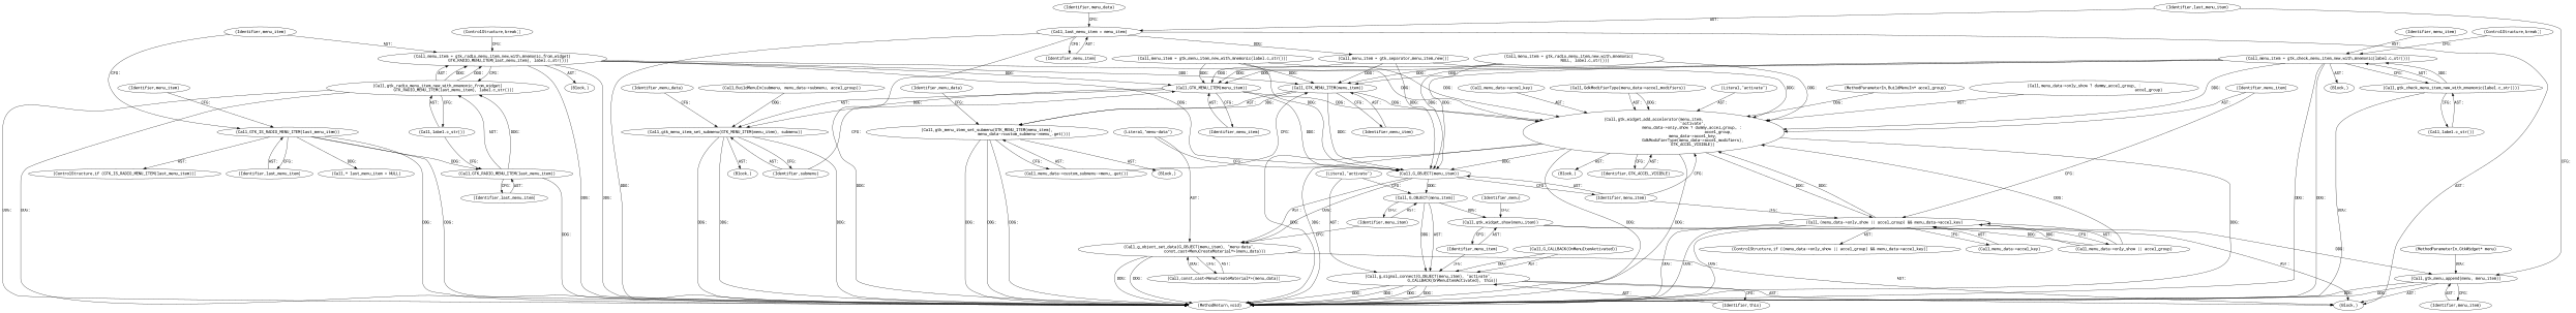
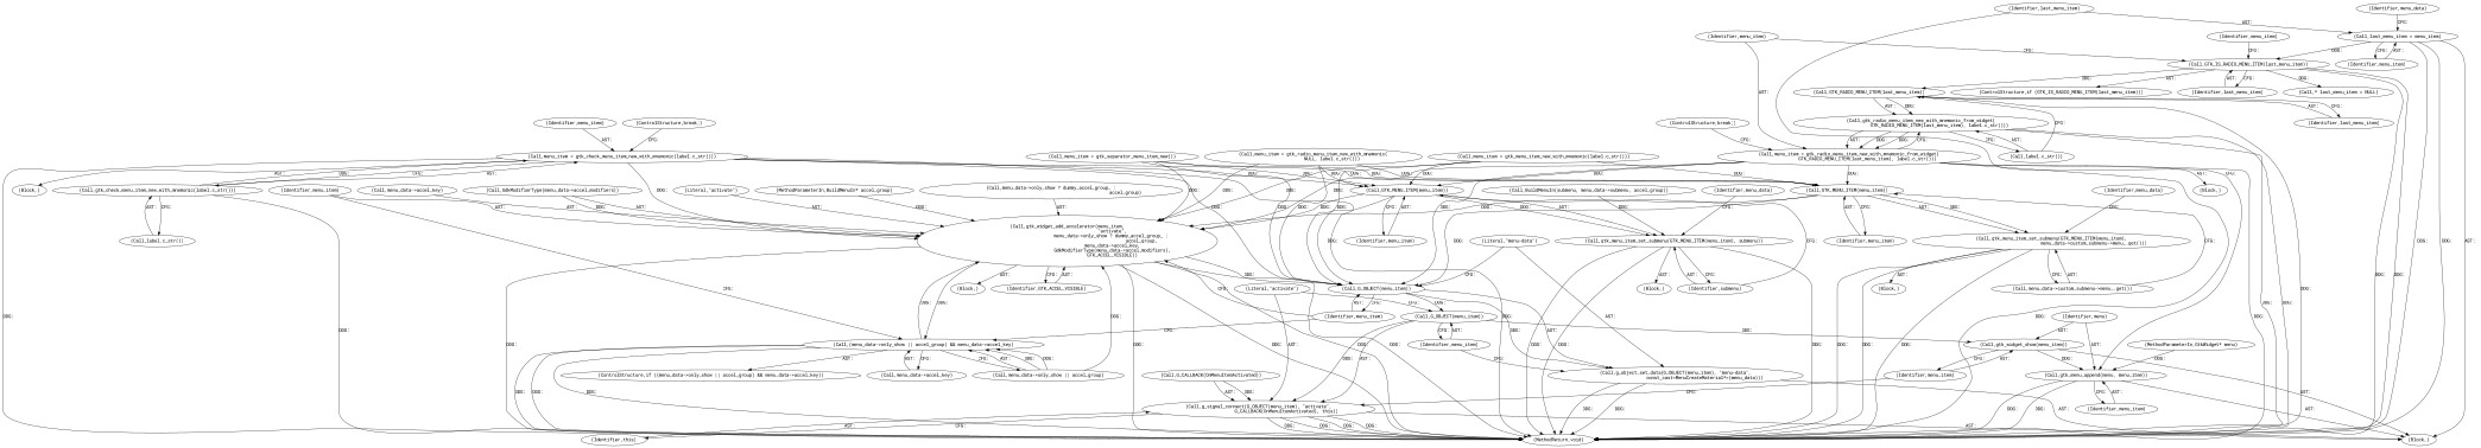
  digraph {
    fontname="Roboto Mono"
    node [fontname="Roboto Mono"]
    edge [fontname="Roboto Mono"]
    n1 [label="(Call,menu_item = gtk_check_menu_item_new_with_mnemonic(label.c_str()))"]
    n2 [label="(Call,gtk_check_menu_item_new_with_mnemonic(label.c_str()))"]
    n3 [label="(Call,GTK_MENU_ITEM(menu_item))"]
    n4 [label="(Call,gtk_widget_add_accelerator(menu_item,\n                                  \"activate\",\n                                 menu_data->only_show ? dummy_accel_group_ :\n                                                        accel_group,\n                                  menu_data->accel_key,\n                                  GdkModifierType(menu_data->accel_modifiers),\n                                  GTK_ACCEL_VISIBLE))"]
    n5 [label="(Call,G_OBJECT(menu_item))"]
    n6 [label="(Call,GTK_MENU_ITEM(menu_item))"]
    n7 [label="(MethodReturn,void)"]
    n8 [label="(Block,)"]
    n9 [label="(Call,label.c_str())"]
    n10 [label="(Call,gtk_menu_item_set_submenu(GTK_MENU_ITEM(menu_item), submenu))"]
    n11 [label="(Identifier,menu_item)"]
    n12 [label="(Call,(menu_data->only_show || accel_group) && menu_data->accel_key)"]
    n13 [label="(Block,)"]
    n14 [label="(Identifier,GTK_ACCEL_VISIBLE)"]
    n15 [label="(Call,g_object_set_data(G_OBJECT(menu_item), \"menu-data\",\n                      const_cast<MenuCreateMaterial*>(menu_data)))"]
    n16 [label="(Call,G_OBJECT(menu_item))"]
    n17 [label="(Identifier,menu_item)"]
    n18 [label="(Call,gtk_menu_item_set_submenu(GTK_MENU_ITEM(menu_item),\n                                menu_data->custom_submenu->menu_.get()))"]
    n19 [label="(Identifier,menu_item)"]
    n20 [label="(Block,)"]
    n21 [label="(Identifier,submenu)"]
    n22 [label="(ControlStructure,if ((menu_data->only_show || accel_group) && menu_data->accel_key))"]
    n23 [label="(Call,menu_data->accel_key)"]
    n24 [label="(Call,menu_data->only_show || accel_group)"]
-   n25 [label="(Call,const_cast<MenuCreateMaterial*>(menu_data))"]
    n26 [label="(Block,)"]
    n27 [label="(Call,g_signal_connect(G_OBJECT(menu_item), \"activate\",\n                     G_CALLBACK(OnMenuItemActivated), this))"]
    n28 [label="(Call,gtk_widget_show(menu_item))"]
    n29 [label="(Identifier,menu_item)"]
    n30 [label="(Identifier,this)"]
    n31 [label="(Call,gtk_menu_append(menu, menu_item))"]
    n32 [label="(Identifier,menu_item)"]
    n33 [label="(Identifier,menu_item)"]
    n34 [label="(Call,last_menu_item = menu_item)"]
    n35 [label="(Call,GTK_IS_RADIO_MENU_ITEM(last_menu_item))"]
    n36 [label="(Identifier,menu_item)"]
    n37 [label="(Call,GTK_RADIO_MENU_ITEM(last_menu_item))"]
    n38 [label="(ControlStructure,if (GTK_IS_RADIO_MENU_ITEM(last_menu_item)))"]
    n39 [label="(Identifier,last_menu_item)"]
    n40 [label="(Call,* last_menu_item = NULL)"]
    n41 [label="(Call,gtk_radio_menu_item_new_with_mnemonic_from_widget(\n              GTK_RADIO_MENU_ITEM(last_menu_item), label.c_str()))"]
    n42 [label="(Identifier,last_menu_item)"]
    n43 [label="(Call,menu_item = gtk_radio_menu_item_new_with_mnemonic_from_widget(\n              GTK_RADIO_MENU_ITEM(last_menu_item), label.c_str()))"]
    n44 [label="(Call,label.c_str())"]
    n45 [label="(Block,)"]
    n46 [label="(Call,menu_data->custom_submenu->menu_.get())"]
    n47 [label="(Block,)"]
    n48 [label="(Call,menu_item = gtk_menu_item_new_with_mnemonic(label.c_str()))"]
    n49 [label="(Call,menu_item = gtk_radio_menu_item_new_with_mnemonic(\n              NULL, label.c_str()))"]
    n50 [label="(Call,BuildMenuIn(submenu, menu_data->submenu, accel_group))"]
    n51 [label="(Identifier,last_menu_item)"]
    n52 [label="(Identifier,menu)"]
    n53 [label="(Identifier,menu_data)"]
    n54 [label="(Identifier,menu_item)"]
    n55 [label="(Identifier,menu_data)"]
    n56 [label="(MethodParameterIn,BuildMenuIn* accel_group)"]
    n57 [label="(Identifier,menu_data)"]
    n58 [label="(Call,menu_data->only_show ? dummy_accel_group_ :\n                                                        accel_group)"]
    n59 [label="(Call,G_CALLBACK(OnMenuItemActivated))"]
    n60 [label="(Identifier,menu_item)"]
    n61 [label="(Literal,\"menu-data\")"]
    n62 [label="(ControlStructure,break;)"]
    n63 [label="(Literal,\"activate\")"]
    n64 [label="(Identifier,menu_item)"]
    n65 [label="(Call,menu_data->accel_key)"]
    n66 [label="(Call,GdkModifierType(menu_data->accel_modifiers))"]
    n67 [label="(MethodParameterIn,GtkWidget* menu)"]
    n68 [label="(Identifier,menu_item)"]
    n69 [label="(ControlStructure,break;)"]
    n70 [label="(Call,menu_item = gtk_separator_menu_item_new())"]
    n71 [label="(Literal,\"activate\")"]
    n1 -> n2 [label="CFG: "]
    n1 -> n3 [label="DDG: "]
    n1 -> n4 [label="DDG: "]
    n1 -> n5 [label="DDG: "]
    n1 -> n6 [label="DDG: "]
    n1 -> n7 [label="DDG: "]
    n1 -> n7 [label="DDG: "]
    n1 -> n8 [label="AST: "]
    n2 -> n1 [label="AST: "]
    n2 -> n1 [label="DDG: "]
    n2 -> n7 [label="DDG: "]
    n2 -> n9 [label="CFG: "]
    n3 -> n4 [label="DDG: "]
    n3 -> n5 [label="DDG: "]
    n3 -> n10 [label="AST: "]
    n3 -> n10 [label="DDG: "]
    n3 -> n11 [label="CFG: "]
    n4 -> n5 [label="DDG: "]
    n4 -> n7 [label="DDG: "]
    n4 -> n7 [label="DDG: "]
    n4 -> n7 [label="DDG: "]
    n4 -> n7 [label="DDG: "]
    n4 -> n7 [label="DDG: "]
    n4 -> n12 [label="DDG: "]
    n4 -> n13 [label="AST: "]
    n4 -> n14 [label="CFG: "]
    n5 -> n15 [label="AST: "]
    n5 -> n15 [label="DDG: "]
    n5 -> n16 [label="DDG: "]
    n5 -> n17 [label="CFG: "]
    n6 -> n4 [label="DDG: "]
    n6 -> n5 [label="DDG: "]
    n6 -> n18 [label="AST: "]
    n6 -> n18 [label="DDG: "]
    n6 -> n19 [label="CFG: "]
    n9 -> n2 [label="AST: "]
    n10 -> n7 [label="DDG: "]
    n10 -> n7 [label="DDG: "]
    n10 -> n7 [label="DDG: "]
    n10 -> n20 [label="AST: "]
    n10 -> n21 [label="CFG: "]
    n11 -> n3 [label="AST: "]
    n12 -> n4 [label="DDG: "]
    n12 -> n7 [label="DDG: "]
    n12 -> n7 [label="DDG: "]
    n12 -> n7 [label="DDG: "]
    n12 -> n22 [label="AST: "]
    n12 -> n23 [label="CFG: "]
    n12 -> n24 [label="CFG: "]
    n14 -> n4 [label="AST: "]
    n15 -> n7 [label="DDG: "]
    n15 -> n7 [label="DDG: "]
-   n15 -> n25 [label="CFG: "]
    n15 -> n26 [label="AST: "]
    n16 -> n27 [label="AST: "]
    n16 -> n27 [label="DDG: "]
    n16 -> n28 [label="DDG: "]
    n16 -> n29 [label="CFG: "]
    n17 -> n4 [label="CFG: "]
    n17 -> n5 [label="AST: "]
    n17 -> n12 [label="CFG: "]
    n18 -> n7 [label="DDG: "]
    n18 -> n7 [label="DDG: "]
    n18 -> n7 [label="DDG: "]
    n18 -> n46 [label="CFG: "]
    n18 -> n47 [label="AST: "]
    n19 -> n6 [label="AST: "]
    n21 -> n3 [label="CFG: "]
    n21 -> n10 [label="AST: "]
    n23 -> n12 [label="AST: "]
    n24 -> n4 [label="DDG: "]
    n24 -> n12 [label="AST: "]
    n24 -> n12 [label="DDG: "]
    n24 -> n12 [label="DDG: "]
-   n25 -> n15 [label="AST: "]
-   n25 -> n15 [label="DDG: "]
    n27 -> n7 [label="DDG: "]
    n27 -> n7 [label="DDG: "]
    n27 -> n7 [label="DDG: "]
    n27 -> n7 [label="DDG: "]
    n27 -> n26 [label="AST: "]
    n27 -> n30 [label="CFG: "]
    n28 -> n26 [label="AST: "]
    n28 -> n31 [label="DDG: "]
    n28 -> n32 [label="CFG: "]
    n29 -> n15 [label="CFG: "]
    n29 -> n16 [label="AST: "]
    n30 -> n27 [label="AST: "]
    n31 -> n7 [label="DDG: "]
    n31 -> n7 [label="DDG: "]
    n31 -> n26 [label="AST: "]
    n31 -> n33 [label="CFG: "]
    n32 -> n27 [label="CFG: "]
    n32 -> n28 [label="AST: "]
    n33 -> n31 [label="AST: "]
    n34 -> n7 [label="DDG: "]
    n34 -> n7 [label="DDG: "]
    n34 -> n26 [label="AST: "]
-   n34 -> n70 [label="DDG: "]
+   n34 -> n35 [label="DDG: "]
    n34 -> n36 [label="CFG: "]
    n35 -> n7 [label="DDG: "]
    n35 -> n7 [label="DDG: "]
    n35 -> n37 [label="DDG: "]
    n35 -> n38 [label="AST: "]
    n35 -> n39 [label="CFG: "]
    n35 -> n40 [label="DDG: "]
    n36 -> n34 [label="AST: "]
    n37 -> n7 [label="DDG: "]
    n37 -> n41 [label="AST: "]
    n37 -> n41 [label="DDG: "]
    n37 -> n42 [label="CFG: "]
    n39 -> n35 [label="AST: "]
    n41 -> n7 [label="DDG: "]
    n41 -> n7 [label="DDG: "]
    n41 -> n43 [label="AST: "]
    n41 -> n43 [label="DDG: "]
    n41 -> n43 [label="DDG: "]
    n41 -> n44 [label="CFG: "]
    n42 -> n37 [label="AST: "]
    n43 -> n3 [label="DDG: "]
    n43 -> n4 [label="DDG: "]
    n43 -> n5 [label="DDG: "]
    n43 -> n6 [label="DDG: "]
    n43 -> n7 [label="DDG: "]
    n43 -> n7 [label="DDG: "]
    n43 -> n41 [label="CFG: "]
    n43 -> n45 [label="AST: "]
    n44 -> n37 [label="CFG: "]
    n44 -> n41 [label="AST: "]
    n46 -> n6 [label="CFG: "]
    n46 -> n18 [label="AST: "]
    n48 -> n3 [label="DDG: "]
    n48 -> n4 [label="DDG: "]
    n48 -> n5 [label="DDG: "]
    n48 -> n6 [label="DDG: "]
    n49 -> n3 [label="DDG: "]
    n49 -> n4 [label="DDG: "]
    n49 -> n5 [label="DDG: "]
    n49 -> n6 [label="DDG: "]
    n50 -> n10 [label="DDG: "]
    n51 -> n31 [label="CFG: "]
    n51 -> n34 [label="AST: "]
-   n52 -> n28 [label="CFG: "]
+   n52 -> n28 [label="AST: "]
+   n52 -> n31 [label="AST: "]
    n53 -> n18 [label="CFG: "]
    n54 -> n35 [label="CFG: "]
    n55 -> n34 [label="CFG: "]
    n56 -> n4 [label="DDG: "]
    n57 -> n10 [label="CFG: "]
    n58 -> n4 [label="AST: "]
    n59 -> n27 [label="AST: "]
    n59 -> n27 [label="DDG: "]
    n60 -> n35 [label="CFG: "]
    n60 -> n43 [label="AST: "]
    n61 -> n5 [label="CFG: "]
    n61 -> n15 [label="AST: "]
    n62 -> n43 [label="CFG: "]
    n63 -> n16 [label="CFG: "]
    n63 -> n27 [label="AST: "]
    n64 -> n4 [label="AST: "]
    n64 -> n12 [label="CFG: "]
    n65 -> n4 [label="AST: "]
    n66 -> n4 [label="AST: "]
    n66 -> n4 [label="DDG: "]
    n67 -> n31 [label="DDG: "]
    n68 -> n1 [label="AST: "]
    n69 -> n1 [label="CFG: "]
    n70 -> n3 [label="DDG: "]
    n70 -> n4 [label="DDG: "]
    n70 -> n5 [label="DDG: "]
    n70 -> n6 [label="DDG: "]
    n71 -> n4 [label="AST: "]
  }
